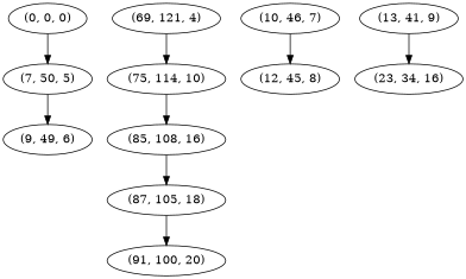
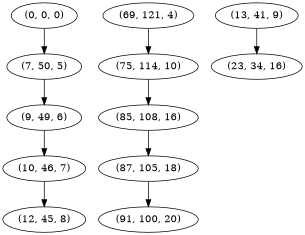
  digraph {
    "(0, 0, 0)"
    "(7, 50, 5)"
    "(9, 49, 6)"
    "(69, 121, 4)"
    "(75, 114, 10)"
    "(10, 46, 7)"
    "(12, 45, 8)"
    "(13, 41, 9)"
    "(23, 34, 16)"
    "(85, 108, 16)"
    "(87, 105, 18)"
    "(91, 100, 20)"
    "(0, 0, 0)" -> "(7, 50, 5)"
    "(7, 50, 5)" -> "(9, 49, 6)"
+   "(9, 49, 6)" -> "(10, 46, 7)"
    "(69, 121, 4)" -> "(75, 114, 10)"
    "(75, 114, 10)" -> "(85, 108, 16)"
    "(10, 46, 7)" -> "(12, 45, 8)"
    "(13, 41, 9)" -> "(23, 34, 16)"
    "(85, 108, 16)" -> "(87, 105, 18)"
    "(87, 105, 18)" -> "(91, 100, 20)"
  }
